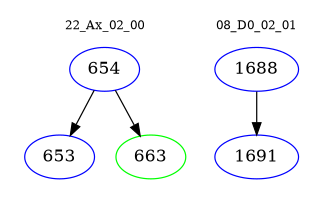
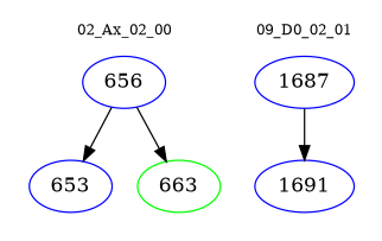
  digraph {
    node [color=blue]
    edge [color=black]
-   n1 [label=654]
+   n1 [label=656]
    n2 [label=653]
    n3 [color=green label=663]
-   n4 [label=1688]
+   n4 [label=1687]
    n5 [label=1691]
    subgraph cluster_1 {
      color=white
      fontsize=10
-     label="22_Ax_02_00"
+     label="02_Ax_02_00"
      n1
      n2
      n3
    }
    subgraph cluster_2 {
      color=white
      fontsize=10
-     label="08_D0_02_01"
+     label="09_D0_02_01"
      n4
      n5
    }
    n1 -> n2
    n1 -> n3
    n4 -> n5
  }
